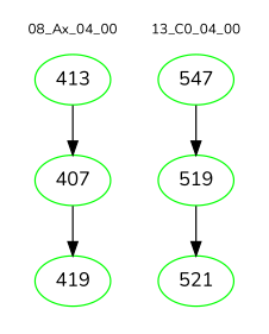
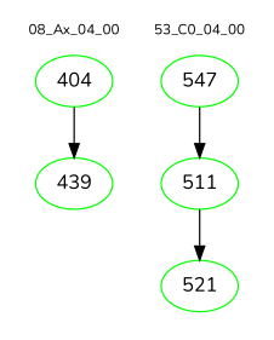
  digraph {
    fontname=Nunito
    node [color=green fontname=Nunito]
    edge [color=black fontname=Nunito]
-   n1 [label=413]
-   n2 [label=407]
-   n3 [label=419]
+   n2 [label=404]
+   n3 [label=439]
    n4 [label=547]
-   n5 [label=519]
+   n5 [label=511]
    n6 [label=521]
    subgraph cluster_1 {
      color=white
      fontsize=10
      label="08_Ax_04_00"
-     n1
      n2
      n3
    }
    subgraph cluster_2 {
      color=white
      fontsize=10
-     label="13_C0_04_00"
+     label="53_C0_04_00"
      n4
      n5
      n6
    }
-   n1 -> n2
    n2 -> n3
    n4 -> n5
    n5 -> n6
  }
